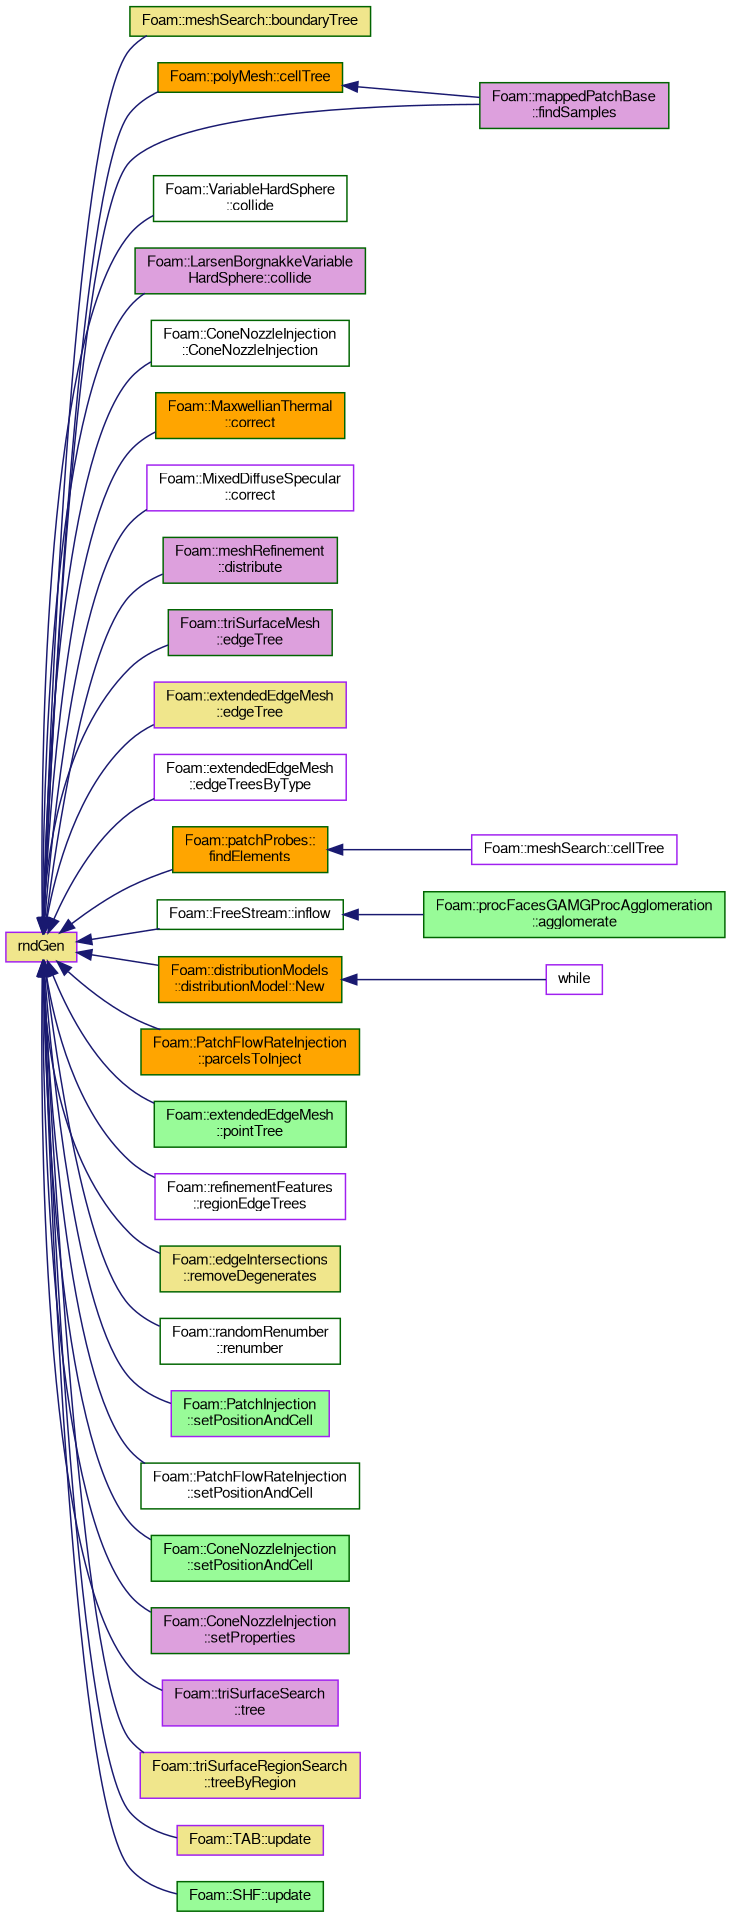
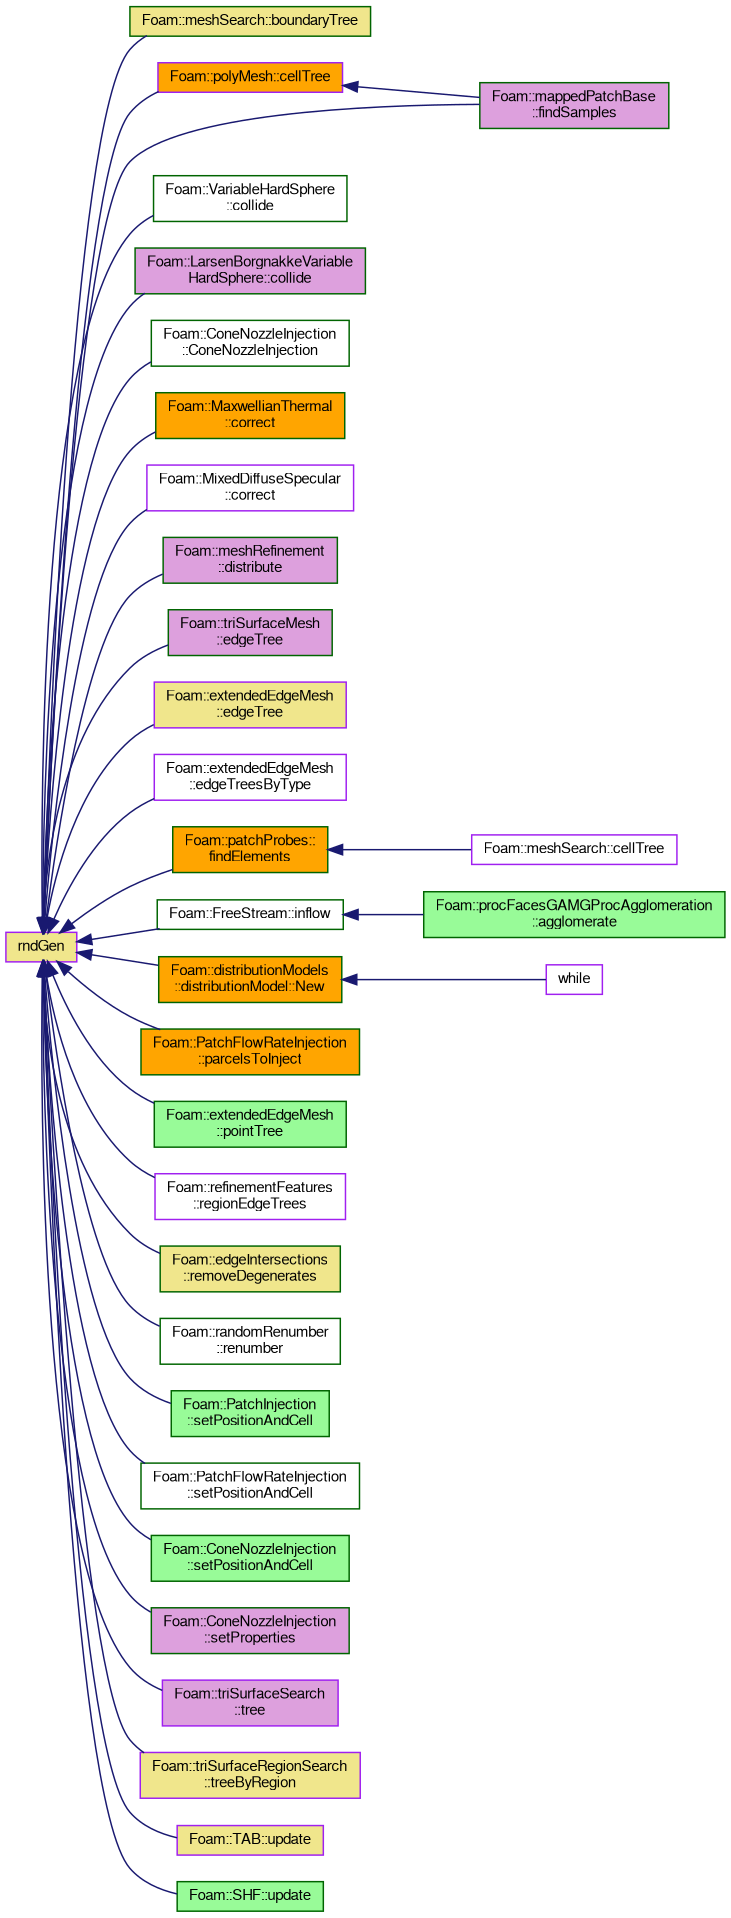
  digraph {
    rankdir=LR
    node [color=darkgreen fillcolor=white fontname=FreeSans fontsize=10 shape=record style=filled]
    edge [color=midnightblue dir=back fontname=FreeSans fontsize=10 labelfontname=FreeSans labelfontsize=10 style=solid]
    n1 [color=purple fillcolor=khaki fontcolor=black height=0.2 label=rndGen width=0.4]
    n2 [fillcolor=khaki height=0.2 label="Foam::meshSearch::boundaryTree" width=0.4]
-   n3 [fillcolor=orange height=0.2 label="Foam::polyMesh::cellTree" width=0.4]
+   n3 [color=purple fillcolor=orange height=0.2 label="Foam::polyMesh::cellTree" width=0.4]
    n4 [fillcolor=plum height=0.2 label="Foam::mappedPatchBase\l::findSamples" width=0.4]
    n5 [height=0.2 label="Foam::VariableHardSphere\l::collide" width=0.4]
    n6 [fillcolor=plum height=0.2 label="Foam::LarsenBorgnakkeVariable\lHardSphere::collide" width=0.4]
    n7 [height=0.2 label="Foam::ConeNozzleInjection\l::ConeNozzleInjection" width=0.4]
    n8 [fillcolor=orange height=0.2 label="Foam::MaxwellianThermal\l::correct" width=0.4]
    n9 [color=purple height=0.2 label="Foam::MixedDiffuseSpecular\l::correct" width=0.4]
    n10 [fillcolor=plum height=0.2 label="Foam::meshRefinement\l::distribute" width=0.4]
    n11 [fillcolor=plum height=0.2 label="Foam::triSurfaceMesh\l::edgeTree" width=0.4]
    n12 [color=purple fillcolor=khaki height=0.2 label="Foam::extendedEdgeMesh\l::edgeTree" width=0.4]
    n13 [color=purple height=0.2 label="Foam::extendedEdgeMesh\l::edgeTreesByType" width=0.4]
    n14 [fillcolor=orange height=0.2 label="Foam::patchProbes::\lfindElements" width=0.4]
    n15 [height=0.2 label="Foam::FreeStream::inflow" width=0.4]
    n16 [fillcolor=orange height=0.2 label="Foam::distributionModels\l::distributionModel::New" width=0.4]
    n17 [fillcolor=orange height=0.2 label="Foam::PatchFlowRateInjection\l::parcelsToInject" width=0.4]
    n18 [fillcolor=palegreen height=0.2 label="Foam::extendedEdgeMesh\l::pointTree" width=0.4]
    n19 [color=purple height=0.2 label="Foam::refinementFeatures\l::regionEdgeTrees" width=0.4]
    n20 [fillcolor=khaki height=0.2 label="Foam::edgeIntersections\l::removeDegenerates" width=0.4]
    n21 [height=0.2 label="Foam::randomRenumber\l::renumber" width=0.4]
-   n22 [color=purple fillcolor=palegreen height=0.2 label="Foam::PatchInjection\l::setPositionAndCell" width=0.4]
+   n22 [fillcolor=palegreen height=0.2 label="Foam::PatchInjection\l::setPositionAndCell" width=0.4]
    n23 [height=0.2 label="Foam::PatchFlowRateInjection\l::setPositionAndCell" width=0.4]
    n24 [fillcolor=palegreen height=0.2 label="Foam::ConeNozzleInjection\l::setPositionAndCell" width=0.4]
    n25 [fillcolor=plum height=0.2 label="Foam::ConeNozzleInjection\l::setProperties" width=0.4]
    n26 [color=purple fillcolor=plum height=0.2 label="Foam::triSurfaceSearch\l::tree" width=0.4]
    n27 [color=purple fillcolor=khaki height=0.2 label="Foam::triSurfaceRegionSearch\l::treeByRegion" width=0.4]
    n28 [color=purple fillcolor=khaki height=0.2 label="Foam::TAB::update" width=0.4]
    n29 [fillcolor=palegreen height=0.2 label="Foam::SHF::update" width=0.4]
    n30 [fillcolor=palegreen height=0.2 label="Foam::procFacesGAMGProcAgglomeration\l::agglomerate" width=0.4]
    n31 [color=purple height=0.2 label="Foam::meshSearch::cellTree" width=0.4]
    n32 [color=purple height=0.2 label=while width=0.4]
    n1 -> n2
    n1 -> n3
    n1 -> n4
    n1 -> n5
    n1 -> n6
    n1 -> n7
    n1 -> n8
    n1 -> n9
    n1 -> n10
    n1 -> n11
    n1 -> n12
    n1 -> n13
    n1 -> n14
    n1 -> n15
    n1 -> n16
    n1 -> n17
    n1 -> n18
    n1 -> n19
    n1 -> n20
    n1 -> n21
    n1 -> n22
    n1 -> n23
    n1 -> n24
    n1 -> n25
    n1 -> n26
    n1 -> n27
    n1 -> n28
    n1 -> n29
    n3 -> n4
    n14 -> n31
    n15 -> n30
    n16 -> n32
  }
